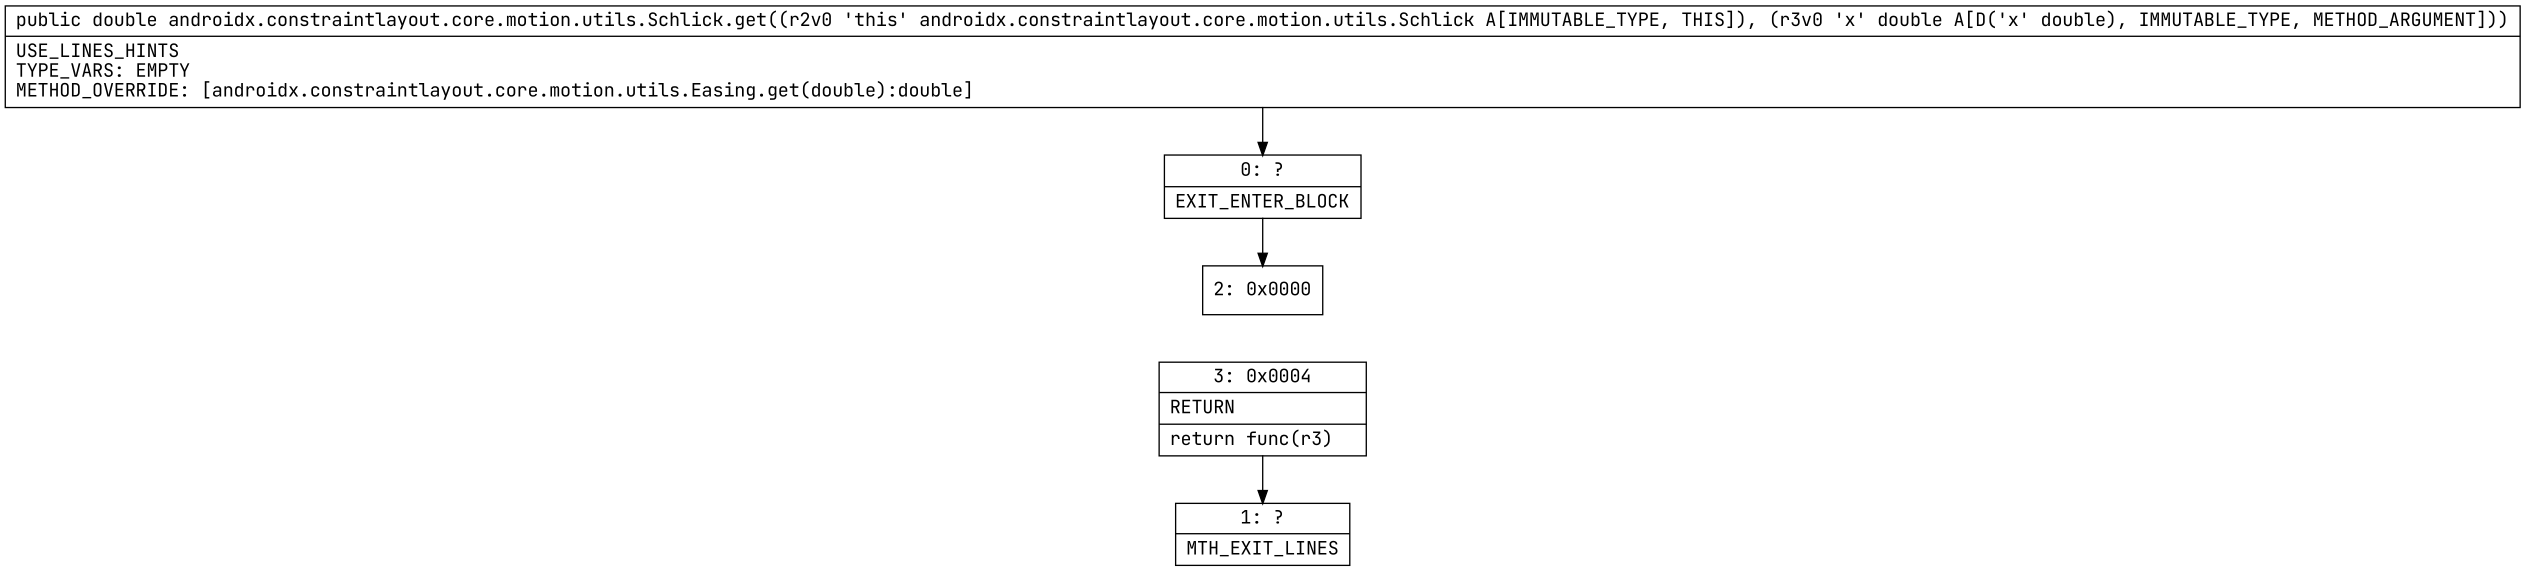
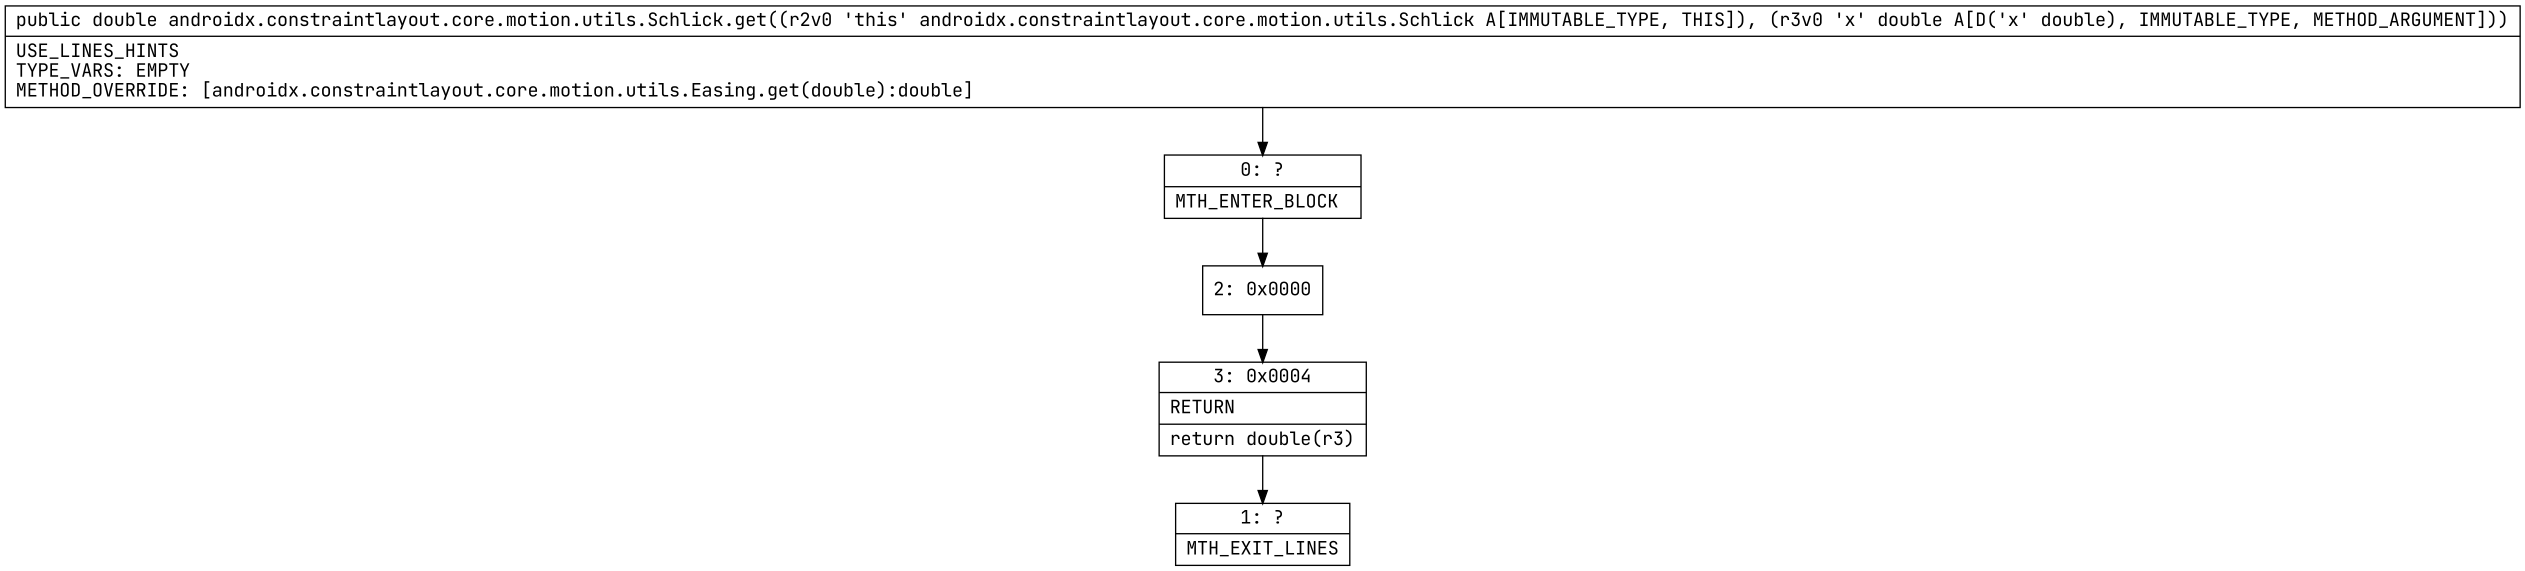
  digraph {
    fontname="JetBrains Mono"
    node [fontname="JetBrains Mono" shape=record]
    edge [fontname="JetBrains Mono"]
-   n1 [label="{0\:\ ?|EXIT_ENTER_BLOCK\l}"]
+   n1 [label="{0\:\ ?|MTH_ENTER_BLOCK\l}"]
    n2 [label="{2\:\ 0x0000}"]
-   n3 [label="{3\:\ 0x0004|RETURN\l|return func(r3)\l}"]
+   n3 [label="{3\:\ 0x0004|RETURN\l|return double(r3)\l}"]
    n4 [label="{1\:\ ?|MTH_EXIT_LINES\l}"]
    n5 [label="{public double androidx.constraintlayout.core.motion.utils.Schlick.get((r2v0 'this' androidx.constraintlayout.core.motion.utils.Schlick A[IMMUTABLE_TYPE, THIS]), (r3v0 'x' double A[D('x' double), IMMUTABLE_TYPE, METHOD_ARGUMENT]))  | USE_LINES_HINTS\lTYPE_VARS: EMPTY\lMETHOD_OVERRIDE: [androidx.constraintlayout.core.motion.utils.Easing.get(double):double]\l}"]
    n1 -> n2
+   n2 -> n3
    n3 -> n4
    n5 -> n1
  }
